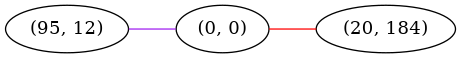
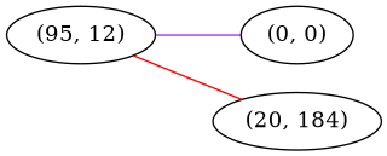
  graph {
    rankdir=LR
    "(95, 12)"
    "(0, 0)"
    "(20, 184)"
    "(95, 12)" -- "(0, 0)" [color=purple weight=4]
-   "(0, 0)" -- "(20, 184)" [color=red weight=1]
+   "(95, 12)" -- "(20, 184)" [color=red weight=1]
  }
